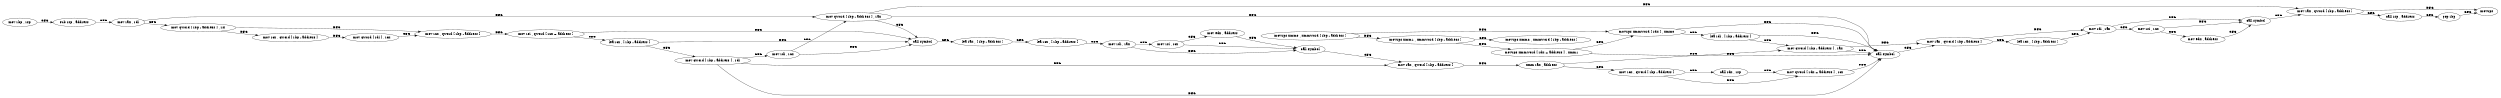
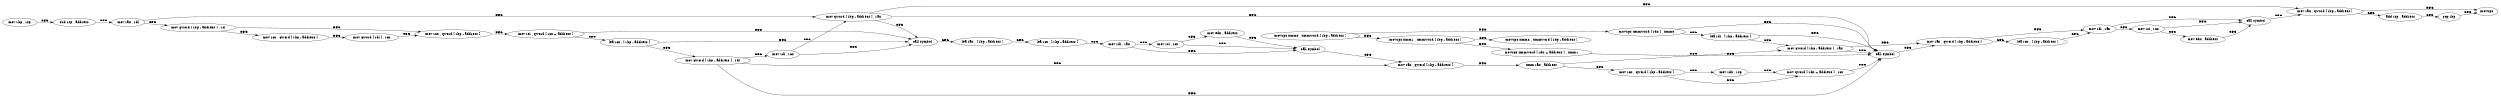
  digraph {
    rankdir=LR
    n1 [label="mov rbp , rsp"]
    n2 [label="sub rsp , address"]
    n3 [label="mov rax , rdi"]
    n4 [label="mov qword [ rbp - address ] , rsi"]
    n5 [label="mov qword [ rbp - address ] , rax"]
    n6 [label="mov rcx , qword [ rbp - address ]"]
    n7 [label="mov rcx , qword [ rbp - address ]"]
    n8 [label="call symbol"]
    n9 [label="call symbol"]
    n10 [label="mov rax , qword [ rbp - address ]"]
    n11 [label="mov qword [ rdi ] , rcx"]
    n12 [label="mov rsi , qword [ rcx + address ]"]
    n13 [label="lea rcx , [ rbp - address ]"]
    n14 [label="mov qword [ rbp - address ] , rdi"]
    n15 [label="lea rax , [ rbp - address ]"]
    n16 [label="mov rdi , rcx"]
    n17 [label="mov rax , qword [ rbp - address ]"]
    n18 [label="xmm rax , address"]
    n19 [label="mov rax , qword [ rbp - address ]"]
-   n20 [label="call rsp , address"]
+   n20 [label="add rsp , address"]
    n21 [label=movups]
    n22 [label="lea rcx , [ rbp - address ]"]
    n23 [label="mov rdi , rax"]
    n24 [label="mov rsi , rcx"]
    n25 [label="call symbol"]
    n26 [label="mov edx , address"]
    n27 [label="mov rcx , qword [ rbp - address ]"]
    n28 [label="mov qword [ rbp - address ] , rax"]
-   n29 [label="call rdx , rsp"]
+   n29 [label="mov rdx , rsp"]
    n30 [label="mov qword [ rdx + address ] , rcx"]
    n31 [label="movups xmm0 , xmmword [ rbp - address ]"]
    n32 [label="movups xmm1 , xmmword [ rbp - address ]"]
    n33 [label="movups xmmword [ rdx ] , xmm0"]
    n34 [label="movups xmm2 , xmmword [ rbp - address ]"]
    n35 [label="movups xmmword [ rdx + address ] , xmm1"]
    n36 [label="lea rdi , [ rbp - address ]"]
    n37 [label="lea rcx , [ rbp - address ]"]
    n38 [label="mov rdi , rax"]
    n39 [label="mov rsi , rcx"]
    n40 [label="call symbol"]
    n41 [label="mov edx , address"]
    n42 [label="pop rbp"]
    n1 -> n2 [label=CFG]
    n2 -> n3 [label=CFG]
    n3 -> n4 [label=CFG]
    n3 -> n5 [label=DFG]
    n4 -> n6 [label=DFG]
    n4 -> n7 [label=DFG]
    n5 -> n8 [label=CFG]
    n5 -> n9 [label=DFG]
    n5 -> n10 [label=DFG]
    n6 -> n11 [label=DFG]
    n7 -> n12 [label=DFG]
    n8 -> n15 [label=CFG]
    n9 -> n19 [label=CFG]
    n10 -> n20 [label=CFG]
    n10 -> n21 [label=DFG]
    n11 -> n7 [label=CFG]
    n12 -> n8 [label=DFG]
    n12 -> n13 [label=CFG]
    n13 -> n8 [label=DFG]
    n13 -> n14 [label=CFG]
    n14 -> n9 [label=DFG]
    n14 -> n16 [label=CFG]
    n14 -> n17 [label=DFG]
    n15 -> n22 [label=CFG]
    n16 -> n5 [label=CFG]
    n16 -> n8 [label=DFG]
    n17 -> n18 [label=DFG]
    n18 -> n27 [label=CFG]
    n18 -> n28 [label=DFG]
    n19 -> n37 [label=CFG]
    n19 -> n38 [label=DFG]
    n20 -> n42 [label=CFG]
    n22 -> n23 [label=CFG]
    n23 -> n24 [label=CFG]
    n23 -> n25 [label=DFG]
    n24 -> n25 [label=DFG]
    n24 -> n26 [label=CFG]
    n25 -> n17 [label=CFG]
    n26 -> n25 [label=CFG]
    n27 -> n29 [label=CFG]
    n27 -> n30 [label=DFG]
    n28 -> n9 [label=DFG]
    n28 -> n19 [label=DFG]
    n29 -> n30 [label=CFG]
    n30 -> n9 [label=DFG]
    n31 -> n32 [label=DFG]
    n31 -> n33 [label=DFG]
    n32 -> n34 [label=CFG]
    n32 -> n35 [label=DFG]
    n33 -> n9 [label=DFG]
    n33 -> n36 [label=CFG]
    n35 -> n9 [label=DFG]
-   n35 -> n33 [label=CFG]
    n36 -> n9 [label=DFG]
    n36 -> n28 [label=CFG]
    n37 -> n38 [label=CFG]
    n38 -> n39 [label=CFG]
    n38 -> n40 [label=DFG]
    n39 -> n40 [label=DFG]
    n39 -> n41 [label=CFG]
    n40 -> n10 [label=CFG]
    n41 -> n40 [label=CFG]
    n42 -> n21 [label=CFG]
  }
